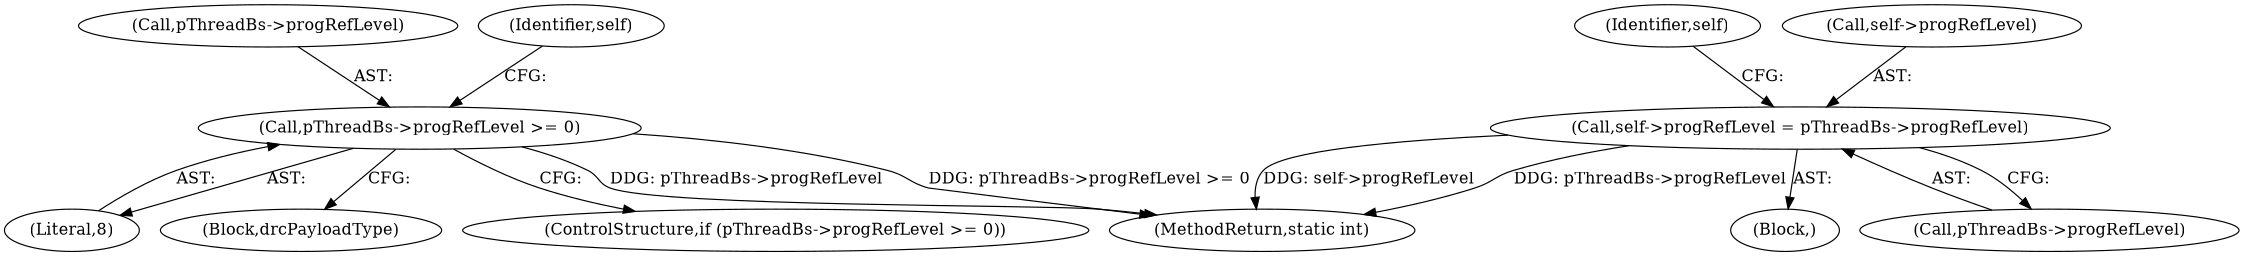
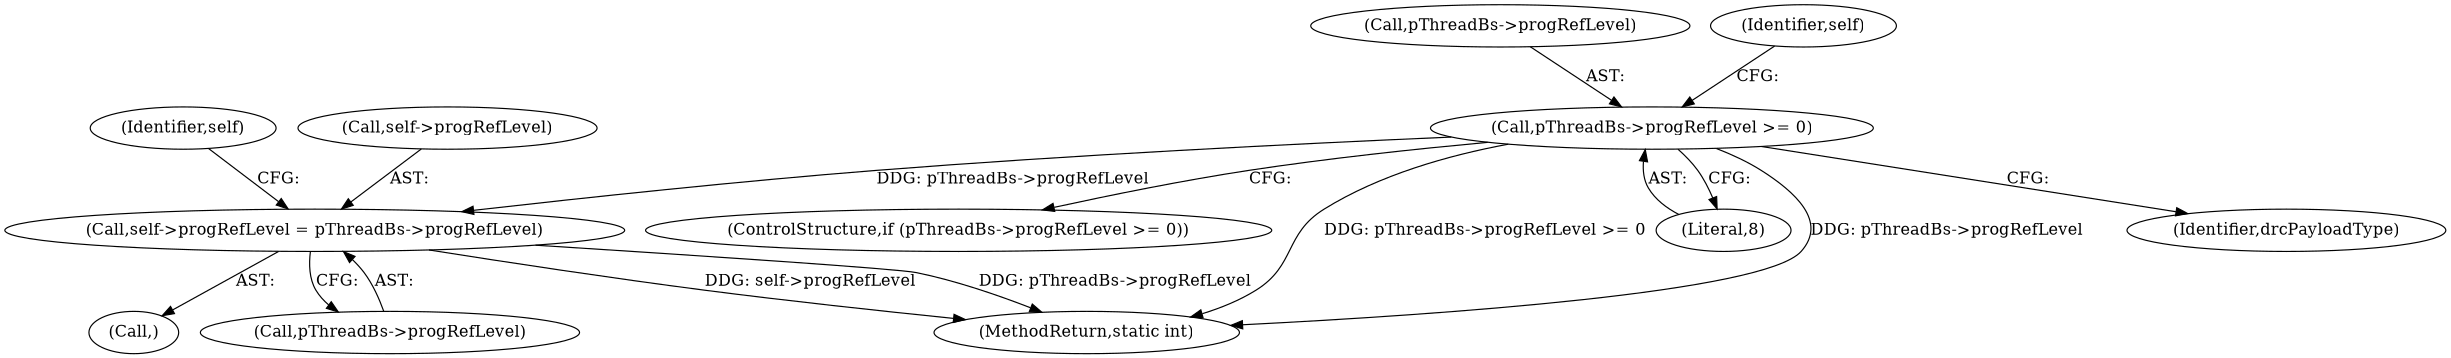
  digraph {
    n1 [label="(Call,pThreadBs->progRefLevel >= 0)"]
    n2 [label="(Call,self->progRefLevel = pThreadBs->progRefLevel)"]
    n3 [label="(Literal,8)"]
    n4 [label="(ControlStructure,if (pThreadBs->progRefLevel >= 0))"]
    n5 [label="(MethodReturn,static int)"]
-   n6 [label="(Block,drcPayloadType)"]
-   n7 [label="(Block,)"]
+   n6 [label="(Identifier,drcPayloadType)"]
+   n7 [label="(Call,)"]
    n8 [label="(Call,pThreadBs->progRefLevel)"]
    n9 [label="(Identifier,self)"]
    n10 [label="(Call,pThreadBs->progRefLevel)"]
    n11 [label="(Identifier,self)"]
    n12 [label="(Call,self->progRefLevel)"]
-   n1 -> n3 [label="AST: "]
+   n1 -> n2 [label="DDG: pThreadBs->progRefLevel"]
+   n1 -> n3 [label="CFG: "]
    n1 -> n4 [label="CFG: "]
    n1 -> n5 [label="DDG: pThreadBs->progRefLevel >= 0"]
    n1 -> n5 [label="DDG: pThreadBs->progRefLevel"]
    n1 -> n6 [label="CFG: "]
    n2 -> n5 [label="DDG: self->progRefLevel"]
    n2 -> n5 [label="DDG: pThreadBs->progRefLevel"]
    n2 -> n7 [label="AST: "]
    n2 -> n8 [label="CFG: "]
    n3 -> n1 [label="AST: "]
    n8 -> n2 [label="AST: "]
    n9 -> n2 [label="CFG: "]
    n10 -> n1 [label="AST: "]
    n11 -> n1 [label="CFG: "]
    n12 -> n2 [label="AST: "]
  }
